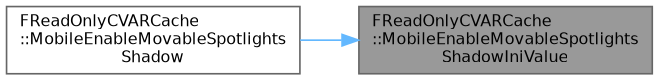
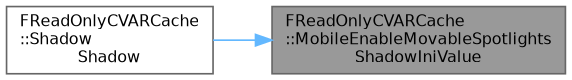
  digraph {
    rankdir=RL
    node [fontname=Helvetica fontsize=10 shape=box style=filled]
    n1 [color=gray40 fillcolor=grey60 fontcolor=black height=0.2 label="FReadOnlyCVARCache\l::MobileEnableMovableSpotlights\lShadowIniValue" width=0.4]
-   n2 [color=grey40 fillcolor=white height=0.2 label="FReadOnlyCVARCache\l::MobileEnableMovableSpotlights\lShadow" width=0.4]
+   n2 [color=grey40 fillcolor=white height=0.2 label="FReadOnlyCVARCache\l::Shadow\lShadow" width=0.4]
    n1 -> n2 [color=steelblue1 dir=back fontname=Helvetica fontsize=10 labelfontname=Helvetica labelfontsize=10 style=solid]
  }
